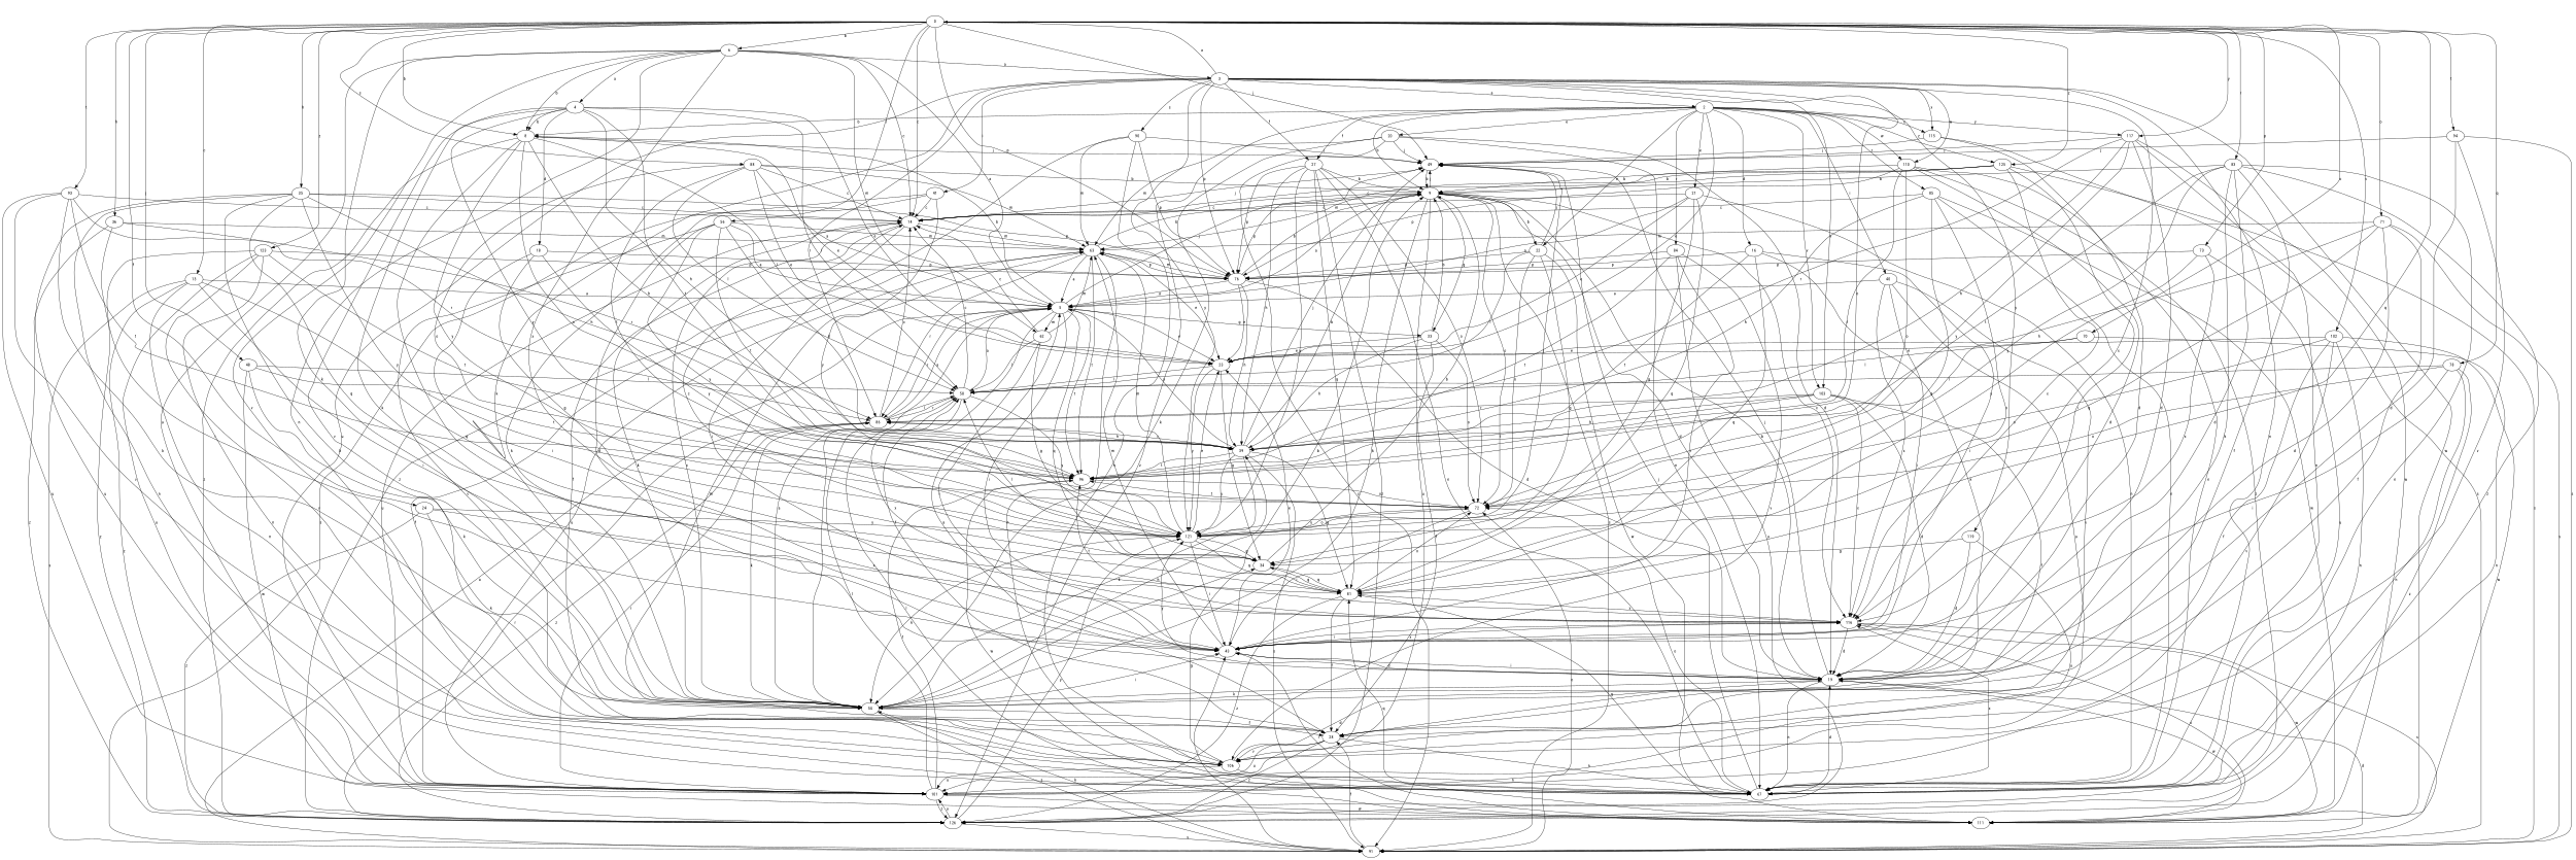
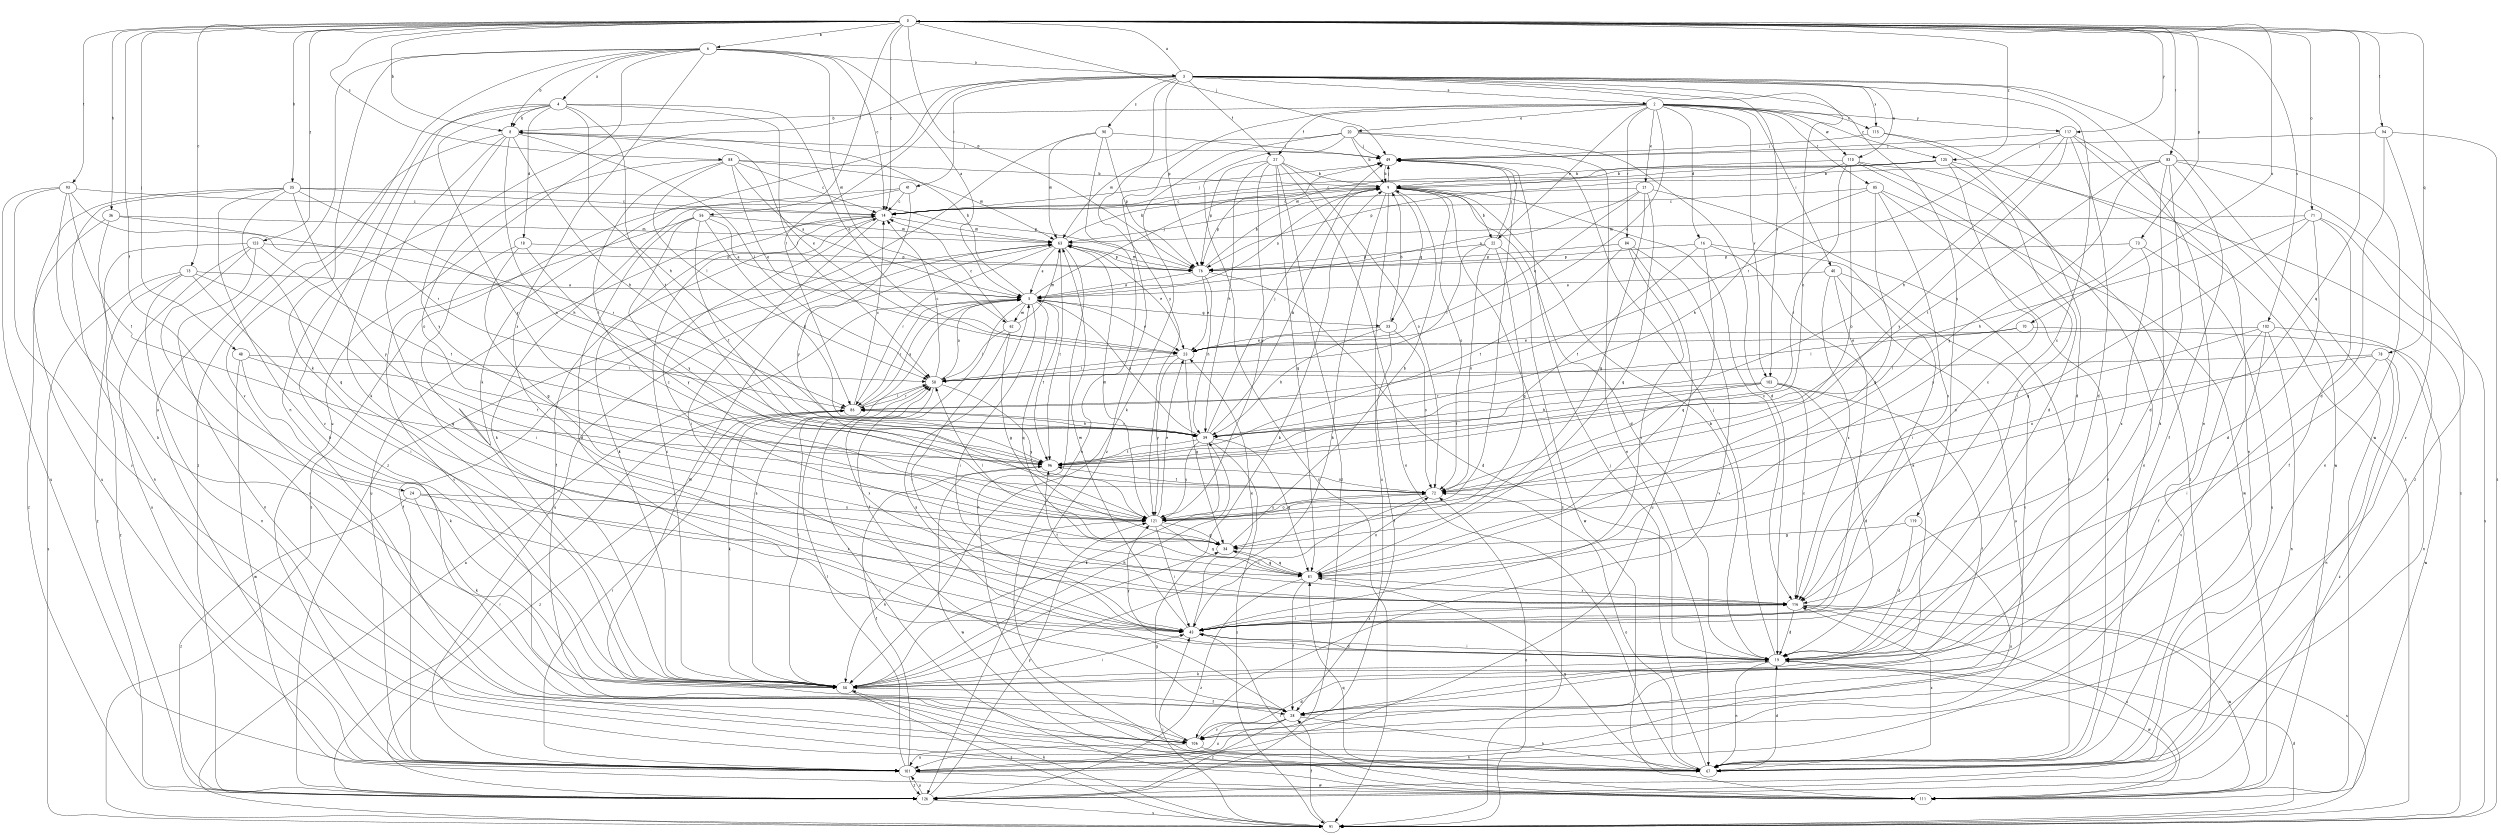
  strict digraph {
    fontname="Roboto Condensed"
    node [fontname="Roboto Condensed"]
    edge [fontname="Roboto Condensed"]
    0
    6
    8
    13
    14
    24
    35
    36
    48
    49
    56
    70
    71
    73
    76
    78
    81
    83
    88
    93
    94
    102
    117
    123
    125
    3
    54
    67
    101
    116
    4
    106
    5
    62
    58
    23
    126
    72
    121
    39
    43
    91
    28
    63
    86
    111
    96
    9
    19
    34
    2
    16
    20
    21
    22
    27
    40
    84
    85
    103
    110
    115
    41
    90
    119
    18
    33
    0 -> 6 [label=b]
    0 -> 8 [label=b]
    0 -> 13 [label=c]
    0 -> 14 [label=c]
    0 -> 24 [label=f]
    0 -> 35 [label=h]
    0 -> 36 [label=h]
    0 -> 48 [label=j]
    0 -> 49 [label=j]
    0 -> 56 [label=l]
    0 -> 70 [label=o]
    0 -> 71 [label=o]
    0 -> 73 [label=p]
    0 -> 76 [label=p]
    0 -> 78 [label=q]
    0 -> 81 [label=q]
    0 -> 83 [label=r]
    0 -> 88 [label=s]
    0 -> 93 [label=t]
    0 -> 94 [label=t]
    0 -> 102 [label=v]
    0 -> 117 [label=y]
    0 -> 123 [label=z]
    0 -> 125 [label=z]
    6 -> 8 [label=b]
    6 -> 14 [label=c]
    6 -> 3 [label=a]
    6 -> 54 [label=k]
    6 -> 67 [label=n]
    6 -> 101 [label=u]
    6 -> 116 [label=x]
    6 -> 4 [label=a]
    6 -> 106 [label=v]
    6 -> 5 [label=a]
    6 -> 62 [label=m]
    8 -> 49 [label=j]
    8 -> 58 [label=l]
    8 -> 23 [label=e]
    8 -> 126 [label=z]
    8 -> 72 [label=o]
    8 -> 121 [label=y]
    8 -> 39 [label=h]
    8 -> 43 [label=i]
    13 -> 81 [label=q]
    13 -> 67 [label=n]
    13 -> 5 [label=a]
    13 -> 126 [label=z]
    13 -> 43 [label=i]
    13 -> 91 [label=s]
    14 -> 49 [label=j]
    14 -> 54 [label=k]
    14 -> 101 [label=u]
    14 -> 43 [label=i]
    14 -> 28 [label=f]
    14 -> 63 [label=m]
    24 -> 54 [label=k]
    24 -> 116 [label=x]
    24 -> 126 [label=z]
    24 -> 121 [label=y]
    35 -> 14 [label=c]
    35 -> 76 [label=p]
    35 -> 81 [label=q]
    35 -> 54 [label=k]
    35 -> 67 [label=n]
    35 -> 101 [label=u]
    35 -> 121 [label=y]
    35 -> 39 [label=h]
    36 -> 126 [label=z]
    36 -> 43 [label=i]
    36 -> 63 [label=m]
    36 -> 86 [label=r]
    48 -> 54 [label=k]
    48 -> 58 [label=l]
    48 -> 111 [label=w]
    48 -> 96 [label=t]
    49 -> 9 [label=b]
    56 -> 106 [label=v]
    56 -> 5 [label=a]
    56 -> 121 [label=y]
    56 -> 39 [label=h]
    56 -> 63 [label=m]
    56 -> 96 [label=t]
    56 -> 19 [label=d]
    70 -> 67 [label=n]
    70 -> 58 [label=l]
    70 -> 23 [label=e]
    71 -> 81 [label=q]
    71 -> 39 [label=h]
    71 -> 91 [label=s]
    71 -> 28 [label=f]
    71 -> 63 [label=m]
    71 -> 19 [label=d]
    73 -> 76 [label=p]
    73 -> 101 [label=u]
    73 -> 116 [label=x]
    73 -> 121 [label=y]
    76 -> 5 [label=a]
    76 -> 23 [label=e]
    76 -> 39 [label=h]
    76 -> 63 [label=m]
    76 -> 9 [label=b]
    76 -> 19 [label=d]
    78 -> 67 [label=n]
    78 -> 58 [label=l]
    78 -> 126 [label=z]
    78 -> 72 [label=o]
    78 -> 43 [label=i]
    81 -> 116 [label=x]
    81 -> 126 [label=z]
    81 -> 72 [label=o]
    81 -> 28 [label=f]
    81 -> 34 [label=g]
    83 -> 54 [label=k]
    83 -> 67 [label=n]
    83 -> 126 [label=z]
    83 -> 121 [label=y]
    83 -> 28 [label=f]
    83 -> 96 [label=t]
    83 -> 9 [label=b]
    83 -> 19 [label=d]
    88 -> 14 [label=c]
    88 -> 5 [label=a]
    88 -> 58 [label=l]
    88 -> 23 [label=e]
    88 -> 72 [label=o]
    88 -> 63 [label=m]
    88 -> 96 [label=t]
    88 -> 9 [label=b]
    93 -> 14 [label=c]
    93 -> 54 [label=k]
    93 -> 101 [label=u]
    93 -> 106 [label=v]
    93 -> 86 [label=r]
    93 -> 96 [label=t]
    94 -> 49 [label=j]
    94 -> 106 [label=v]
    94 -> 91 [label=s]
    94 -> 19 [label=d]
    102 -> 67 [label=n]
    102 -> 106 [label=v]
    102 -> 23 [label=e]
    102 -> 72 [label=o]
    102 -> 28 [label=f]
    102 -> 111 [label=w]
    117 -> 49 [label=j]
    117 -> 67 [label=n]
    117 -> 121 [label=y]
    117 -> 39 [label=h]
    117 -> 86 [label=r]
    117 -> 111 [label=w]
    117 -> 19 [label=d]
    123 -> 76 [label=p]
    123 -> 67 [label=n]
    123 -> 101 [label=u]
    123 -> 106 [label=v]
    123 -> 126 [label=z]
    123 -> 96 [label=t]
    125 -> 14 [label=c]
    125 -> 116 [label=x]
    125 -> 43 [label=i]
    125 -> 91 [label=s]
    125 -> 63 [label=m]
    125 -> 9 [label=b]
    3 -> 0 [label=a]
    3 -> 76 [label=p]
    3 -> 54 [label=k]
    3 -> 67 [label=n]
    3 -> 101 [label=u]
    3 -> 116 [label=x]
    3 -> 72 [label=o]
    3 -> 121 [label=y]
    3 -> 86 [label=r]
    3 -> 111 [label=w]
    3 -> 2 [label=a]
    3 -> 27 [label=f]
    3 -> 103 [label=v]
    3 -> 110 [label=w]
    3 -> 115 [label=x]
    3 -> 41 [label=i]
    3 -> 90 [label=s]
    3 -> 119 [label=y]
    54 -> 14 [label=c]
    54 -> 5 [label=a]
    54 -> 58 [label=l]
    54 -> 39 [label=h]
    54 -> 43 [label=i]
    54 -> 91 [label=s]
    54 -> 28 [label=f]
    54 -> 9 [label=b]
    67 -> 49 [label=j]
    67 -> 81 [label=q]
    67 -> 116 [label=x]
    67 -> 72 [label=o]
    67 -> 19 [label=d]
    101 -> 58 [label=l]
    101 -> 126 [label=z]
    101 -> 63 [label=f]
    101 -> 86 [label=r]
    101 -> 111 [label=w]
    101 -> 96 [label=t]
    116 -> 43 [label=i]
    116 -> 91 [label=s]
    116 -> 111 [label=w]
    116 -> 96 [label=t]
    116 -> 19 [label=d]
    4 -> 8 [label=b]
    4 -> 54 [label=k]
    4 -> 106 [label=v]
    4 -> 58 [label=l]
    4 -> 23 [label=e]
    4 -> 121 [label=y]
    4 -> 39 [label=h]
    4 -> 96 [label=t]
    4 -> 18 [label=d]
    106 -> 67 [label=n]
    106 -> 101 [label=u]
    106 -> 19 [label=d]
    106 -> 34 [label=g]
    5 -> 8 [label=b]
    5 -> 49 [label=j]
    5 -> 81 [label=q]
    5 -> 62 [label=m]
    5 -> 23 [label=e]
    5 -> 43 [label=i]
    5 -> 28 [label=f]
    5 -> 86 [label=r]
    5 -> 96 [label=t]
    5 -> 33 [label=g]
    62 -> 14 [label=c]
    62 -> 58 [label=l]
    62 -> 43 [label=i]
    62 -> 63 [label=m]
    62 -> 34 [label=g]
    58 -> 14 [label=c]
    58 -> 116 [label=x]
    58 -> 5 [label=a]
    58 -> 121 [label=y]
    58 -> 86 [label=r]
    23 -> 58 [label=l]
    23 -> 121 [label=y]
    23 -> 34 [label=g]
    126 -> 101 [label=u]
    126 -> 121 [label=y]
    126 -> 91 [label=s]
    126 -> 86 [label=r]
    72 -> 121 [label=y]
    72 -> 43 [label=i]
    72 -> 96 [label=t]
    121 -> 49 [label=j]
    121 -> 81 [label=q]
    121 -> 54 [label=k]
    121 -> 23 [label=e]
    121 -> 72 [label=o]
    121 -> 43 [label=i]
    121 -> 63 [label=m]
    121 -> 34 [label=g]
    39 -> 49 [label=j]
    39 -> 81 [label=q]
    39 -> 54 [label=k]
    39 -> 5 [label=a]
    39 -> 121 [label=y]
    39 -> 91 [label=s]
    39 -> 86 [label=r]
    39 -> 96 [label=t]
    39 -> 9 [label=b]
    43 -> 116 [label=x]
    43 -> 23 [label=e]
    43 -> 63 [label=m]
    43 -> 19 [label=d]
    91 -> 54 [label=k]
    91 -> 5 [label=a]
    91 -> 72 [label=o]
    91 -> 43 [label=i]
    91 -> 28 [label=f]
    91 -> 19 [label=d]
    28 -> 67 [label=n]
    28 -> 101 [label=u]
    28 -> 106 [label=v]
    28 -> 5 [label=a]
    28 -> 126 [label=z]
    28 -> 63 [label=m]
    63 -> 76 [label=p]
    63 -> 67 [label=n]
    63 -> 101 [label=u]
    63 -> 5 [label=a]
    63 -> 23 [label=e]
    63 -> 86 [label=r]
    63 -> 96 [label=t]
    63 -> 9 [label=b]
    86 -> 14 [label=c]
    86 -> 54 [label=k]
    86 -> 5 [label=a]
    86 -> 58 [label=l]
    86 -> 126 [label=z]
    86 -> 39 [label=h]
    111 -> 81 [label=q]
    111 -> 116 [label=x]
    111 -> 58 [label=l]
    111 -> 43 [label=i]
    96 -> 72 [label=o]
    96 -> 111 [label=w]
    9 -> 14 [label=c]
    9 -> 49 [label=j]
    9 -> 76 [label=p]
    9 -> 54 [label=k]
    9 -> 101 [label=u]
    9 -> 116 [label=x]
    9 -> 5 [label=a]
    9 -> 72 [label=o]
    9 -> 91 [label=s]
    9 -> 19 [label=d]
    9 -> 22 [label=b]
    9 -> 33 [label=g]
    19 -> 49 [label=j]
    19 -> 54 [label=k]
    19 -> 67 [label=n]
    19 -> 121 [label=y]
    19 -> 43 [label=i]
    19 -> 111 [label=w]
    19 -> 9 [label=b]
    34 -> 14 [label=c]
    34 -> 81 [label=q]
    34 -> 58 [label=l]
    34 -> 9 [label=b]
    2 -> 8 [label=b]
    2 -> 117 [label=y]
    2 -> 125 [label=z]
    2 -> 23 [label=e]
    2 -> 126 [label=z]
    2 -> 16 [label=d]
    2 -> 20 [label=e]
    2 -> 21 [label=e]
    2 -> 22 [label=e]
    2 -> 27 [label=f]
    2 -> 40 [label=i]
    2 -> 84 [label=r]
    2 -> 85 [label=r]
    2 -> 103 [label=v]
    2 -> 110 [label=w]
    2 -> 115 [label=x]
    16 -> 76 [label=p]
    16 -> 81 [label=q]
    16 -> 54 [label=k]
    16 -> 43 [label=i]
    16 -> 96 [label=t]
    20 -> 49 [label=j]
    20 -> 54 [label=k]
    20 -> 67 [label=n]
    20 -> 91 [label=s]
    20 -> 63 [label=m]
-   2 -> 9 [label=b]
+   20 -> 9 [label=b]
    20 -> 19 [label=d]
    21 -> 14 [label=c]
    21 -> 81 [label=q]
    21 -> 67 [label=n]
    21 -> 5 [label=a]
    21 -> 23 [label=e]
    21 -> 34 [label=g]
    22 -> 49 [label=j]
    22 -> 76 [label=p]
    22 -> 58 [label=l]
    22 -> 72 [label=o]
    22 -> 111 [label=w]
    22 -> 34 [label=g]
    27 -> 76 [label=p]
    27 -> 81 [label=q]
    27 -> 67 [label=n]
    27 -> 126 [label=z]
    27 -> 72 [label=o]
    27 -> 121 [label=y]
    27 -> 39 [label=h]
    27 -> 9 [label=b]
    40 -> 101 [label=u]
    40 -> 116 [label=x]
    40 -> 106 [label=v]
    40 -> 5 [label=a]
    40 -> 43 [label=i]
    84 -> 76 [label=p]
-   84 -> 126 [label=u]
+   84 -> 101 [label=u]
    84 -> 106 [label=v]
    84 -> 43 [label=i]
    84 -> 96 [label=t]
    85 -> 14 [label=c]
    85 -> 81 [label=q]
    85 -> 67 [label=n]
    85 -> 116 [label=x]
    85 -> 39 [label=h]
    85 -> 111 [label=w]
    103 -> 116 [label=x]
    103 -> 39 [label=h]
    103 -> 28 [label=f]
    103 -> 86 [label=r]
    103 -> 96 [label=t]
    103 -> 19 [label=d]
    110 -> 76 [label=p]
    110 -> 67 [label=n]
    110 -> 126 [label=z]
    110 -> 72 [label=o]
    110 -> 96 [label=t]
    110 -> 9 [label=b]
    110 -> 19 [label=d]
    115 -> 49 [label=j]
    115 -> 91 [label=s]
    115 -> 19 [label=d]
    41 -> 14 [label=c]
    41 -> 54 [label=k]
    41 -> 121 [label=y]
    41 -> 91 [label=s]
    90 -> 49 [label=j]
    90 -> 76 [label=p]
    90 -> 67 [label=n]
    90 -> 126 [label=z]
    90 -> 63 [label=m]
    119 -> 101 [label=u]
    119 -> 19 [label=d]
    119 -> 34 [label=g]
    18 -> 76 [label=p]
    18 -> 121 [label=y]
    18 -> 43 [label=i]
    18 -> 34 [label=g]
    33 -> 23 [label=e]
    33 -> 72 [label=o]
    33 -> 39 [label=h]
    33 -> 28 [label=f]
    33 -> 9 [label=b]
  }
